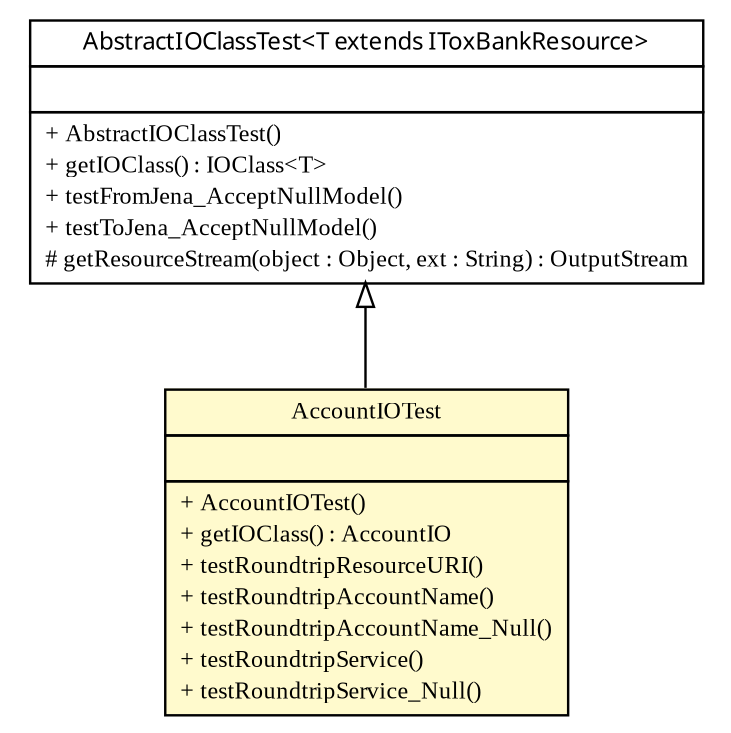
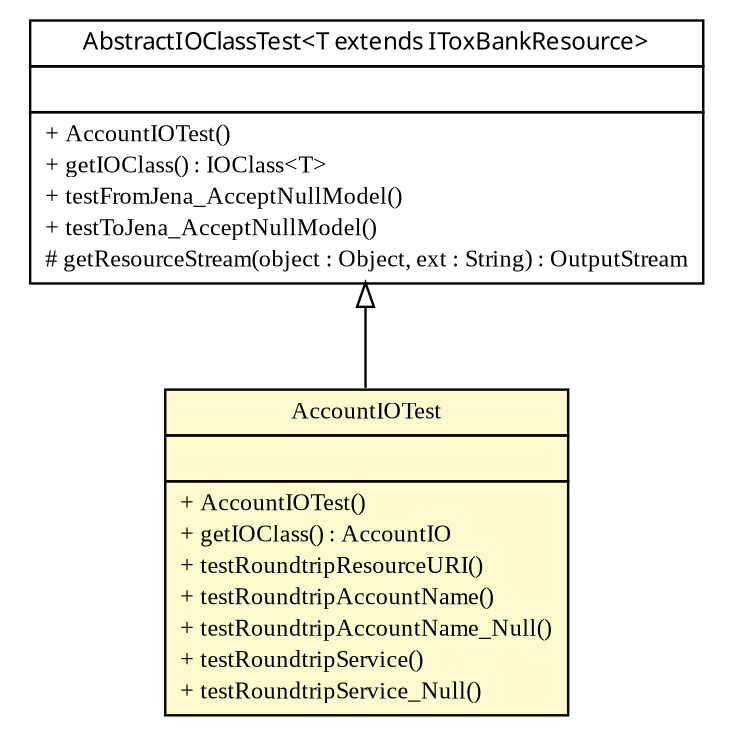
  digraph {
    fontname="Liberation Serif"
    node [fontcolor=black fontname="Liberation Serif" fontsize=10.0 shape=plaintext]
    n1 [label=<<table border="0" cellborder="1" cellspacing="0" cellpadding="2" port="p" bgcolor="lemonChiffon" href="./AccountIOTest.html"> 		<tr><td><table border="0" cellspacing="0" cellpadding="1"> 			<tr><td> AccountIOTest </td></tr> 		</table></td></tr> 		<tr><td><table border="0" cellspacing="0" cellpadding="1"> 			<tr><td align="left">  </td></tr> 		</table></td></tr> 		<tr><td><table border="0" cellspacing="0" cellpadding="1"> 			<tr><td align="left"> + AccountIOTest() </td></tr> 			<tr><td align="left"> + getIOClass() : AccountIO </td></tr> 			<tr><td align="left"> + testRoundtripResourceURI() </td></tr> 			<tr><td align="left"> + testRoundtripAccountName() </td></tr> 			<tr><td align="left"> + testRoundtripAccountName_Null() </td></tr> 			<tr><td align="left"> + testRoundtripService() </td></tr> 			<tr><td align="left"> + testRoundtripService_Null() </td></tr> 		</table></td></tr> 		</table>>]
-   n2 [label=<<table border="0" cellborder="1" cellspacing="0" cellpadding="2" port="p" href="./AbstractIOClassTest.html"> 		<tr><td><table border="0" cellspacing="0" cellpadding="1"> 			<tr><td><font face="ariali"> AbstractIOClassTest&lt;T extends IToxBankResource&gt; </font></td></tr> 		</table></td></tr> 		<tr><td><table border="0" cellspacing="0" cellpadding="1"> 			<tr><td align="left">  </td></tr> 		</table></td></tr> 		<tr><td><table border="0" cellspacing="0" cellpadding="1"> 			<tr><td align="left"> + AbstractIOClassTest() </td></tr> 			<tr><td align="left"> + getIOClass() : IOClass&lt;T&gt; </td></tr> 			<tr><td align="left"> + testFromJena_AcceptNullModel() </td></tr> 			<tr><td align="left"> + testToJena_AcceptNullModel() </td></tr> 			<tr><td align="left"> # getResourceStream(object : Object, ext : String) : OutputStream </td></tr> 		</table></td></tr> 		</table>>]
+   n2 [label=<<table border="0" cellborder="1" cellspacing="0" cellpadding="2" port="p" href="./AbstractIOClassTest.html"> 		<tr><td><table border="0" cellspacing="0" cellpadding="1"> 			<tr><td><font face="ariali"> AbstractIOClassTest&lt;T extends IToxBankResource&gt; </font></td></tr> 		</table></td></tr> 		<tr><td><table border="0" cellspacing="0" cellpadding="1"> 			<tr><td align="left">  </td></tr> 		</table></td></tr> 		<tr><td><table border="0" cellspacing="0" cellpadding="1"> 			<tr><td align="left"> + AccountIOTest() </td></tr> 			<tr><td align="left"> + getIOClass() : IOClass&lt;T&gt; </td></tr> 			<tr><td align="left"> + testFromJena_AcceptNullModel() </td></tr> 			<tr><td align="left"> + testToJena_AcceptNullModel() </td></tr> 			<tr><td align="left"> # getResourceStream(object : Object, ext : String) : OutputStream </td></tr> 		</table></td></tr> 		</table>>]
    n2 -> n1 [arrowtail=empty dir=back fontname="Liberation Serif" fontsize=10 headport=p labelfontname=arial labelfontsize=10 tailport=p]
  }
